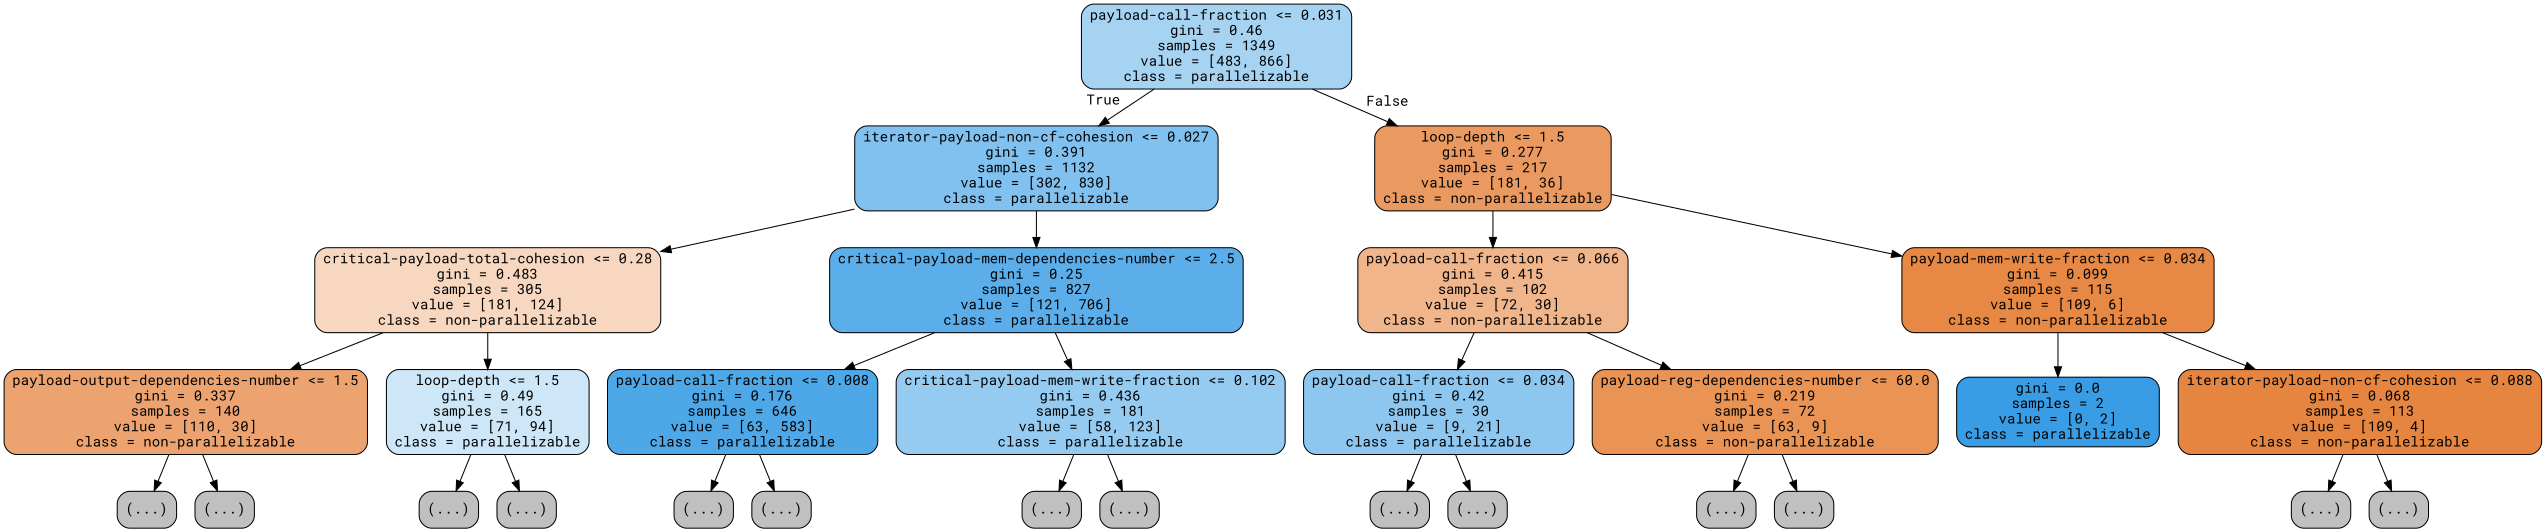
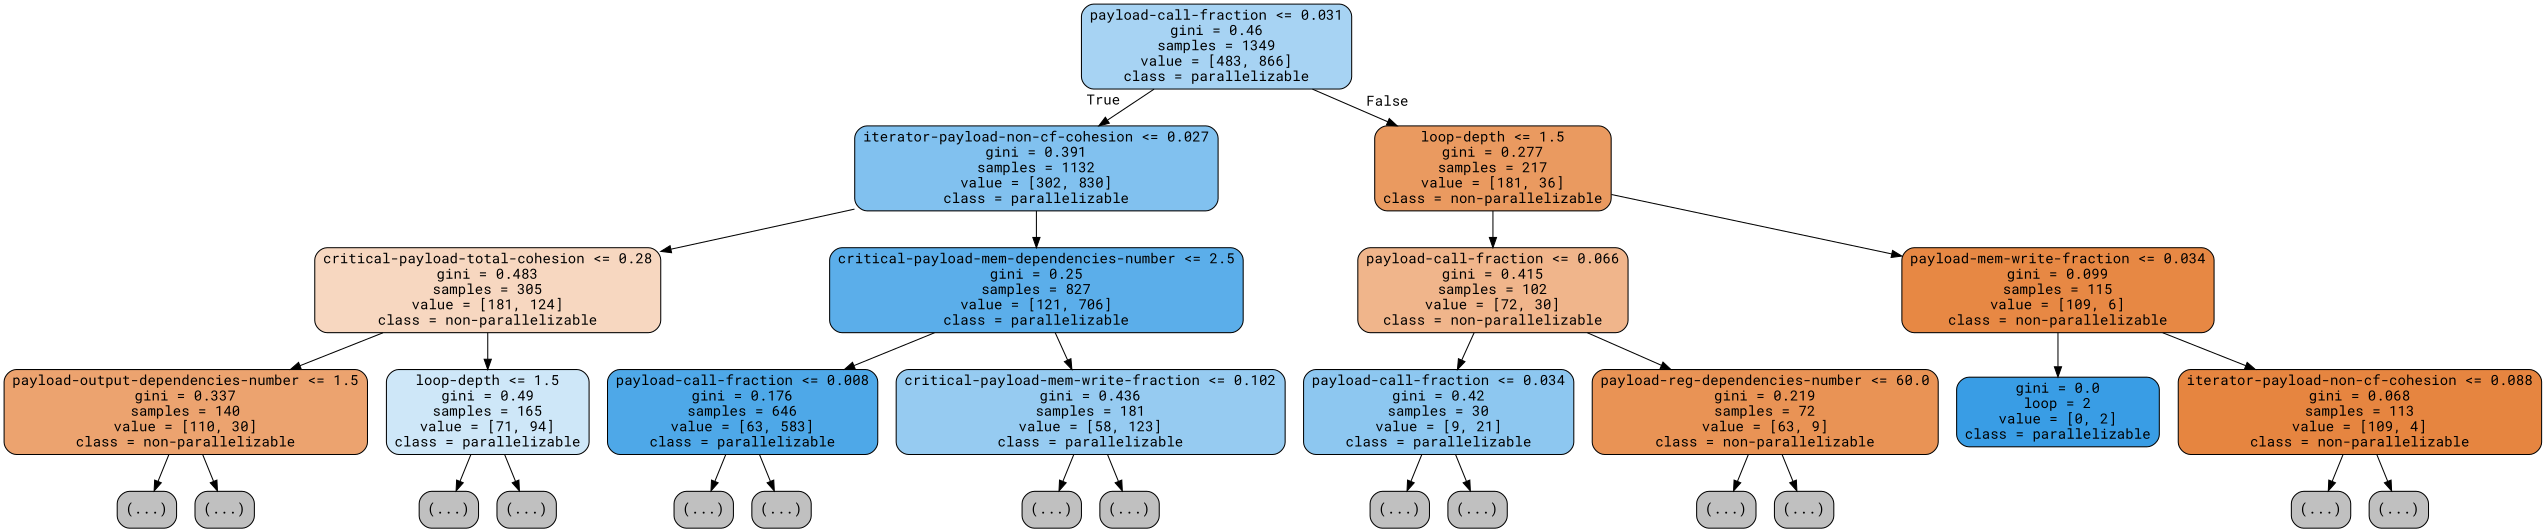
  digraph {
    fontname="Roboto Mono"
    node [color=black fillcolor="#C0C0C0" fontname="Roboto Mono" shape=box style="filled, rounded"]
    edge [fontname="Roboto Mono"]
    n1 [fillcolor="#399de571" label="payload-call-fraction <= 0.031\ngini = 0.46\nsamples = 1349\nvalue = [483, 866]\nclass = parallelizable"]
    n2 [fillcolor="#399de5a2" label="iterator-payload-non-cf-cohesion <= 0.027\ngini = 0.391\nsamples = 1132\nvalue = [302, 830]\nclass = parallelizable"]
    n3 [fillcolor="#e58139cc" label="loop-depth <= 1.5\ngini = 0.277\nsamples = 217\nvalue = [181, 36]\nclass = non-parallelizable"]
    n4 [fillcolor="#e5813950" label="critical-payload-total-cohesion <= 0.28\ngini = 0.483\nsamples = 305\nvalue = [181, 124]\nclass = non-parallelizable"]
    n5 [fillcolor="#399de5d3" label="critical-payload-mem-dependencies-number <= 2.5\ngini = 0.25\nsamples = 827\nvalue = [121, 706]\nclass = parallelizable"]
    n6 [fillcolor="#e58139b9" label="payload-output-dependencies-number <= 1.5\ngini = 0.337\nsamples = 140\nvalue = [110, 30]\nclass = non-parallelizable"]
    n7 [fillcolor="#399de53e" label="loop-depth <= 1.5\ngini = 0.49\nsamples = 165\nvalue = [71, 94]\nclass = parallelizable"]
    n8 [label="(...)"]
    n9 [label="(...)"]
    n10 [label="(...)"]
    n11 [label="(...)"]
    n12 [fillcolor="#399de5e3" label="payload-call-fraction <= 0.008\ngini = 0.176\nsamples = 646\nvalue = [63, 583]\nclass = parallelizable"]
    n13 [fillcolor="#399de587" label="critical-payload-mem-write-fraction <= 0.102\ngini = 0.436\nsamples = 181\nvalue = [58, 123]\nclass = parallelizable"]
    n14 [label="(...)"]
    n15 [label="(...)"]
    n16 [label="(...)"]
    n17 [label="(...)"]
    n18 [fillcolor="#e5813995" label="payload-call-fraction <= 0.066\ngini = 0.415\nsamples = 102\nvalue = [72, 30]\nclass = non-parallelizable"]
    n19 [fillcolor="#e58139f1" label="payload-mem-write-fraction <= 0.034\ngini = 0.099\nsamples = 115\nvalue = [109, 6]\nclass = non-parallelizable"]
    n20 [fillcolor="#399de592" label="payload-call-fraction <= 0.034\ngini = 0.42\nsamples = 30\nvalue = [9, 21]\nclass = parallelizable"]
    n21 [fillcolor="#e58139db" label="payload-reg-dependencies-number <= 60.0\ngini = 0.219\nsamples = 72\nvalue = [63, 9]\nclass = non-parallelizable"]
    n22 [label="(...)"]
    n23 [label="(...)"]
    n24 [label="(...)"]
    n25 [label="(...)"]
-   n26 [fillcolor="#399de5ff" label="gini = 0.0\nsamples = 2\nvalue = [0, 2]\nclass = parallelizable"]
+   n26 [fillcolor="#399de5ff" label="gini = 0.0\nloop = 2\nvalue = [0, 2]\nclass = parallelizable"]
    n27 [fillcolor="#e58139f6" label="iterator-payload-non-cf-cohesion <= 0.088\ngini = 0.068\nsamples = 113\nvalue = [109, 4]\nclass = non-parallelizable"]
    n28 [label="(...)"]
    n29 [label="(...)"]
    n1 -> n2 [headlabel=True labelangle=45 labeldistance=2.5]
    n1 -> n3 [headlabel=False labelangle=-45 labeldistance=2.5]
    n2 -> n4
    n2 -> n5
    n3 -> n18
    n3 -> n19
    n4 -> n6
    n4 -> n7
    n5 -> n12
    n5 -> n13
    n6 -> n8
    n6 -> n9
    n7 -> n10
    n7 -> n11
    n12 -> n14
    n12 -> n15
    n13 -> n16
    n13 -> n17
    n18 -> n20
    n18 -> n21
    n19 -> n26
    n19 -> n27
    n20 -> n22
    n20 -> n23
    n21 -> n24
    n21 -> n25
    n27 -> n28
    n27 -> n29
  }
